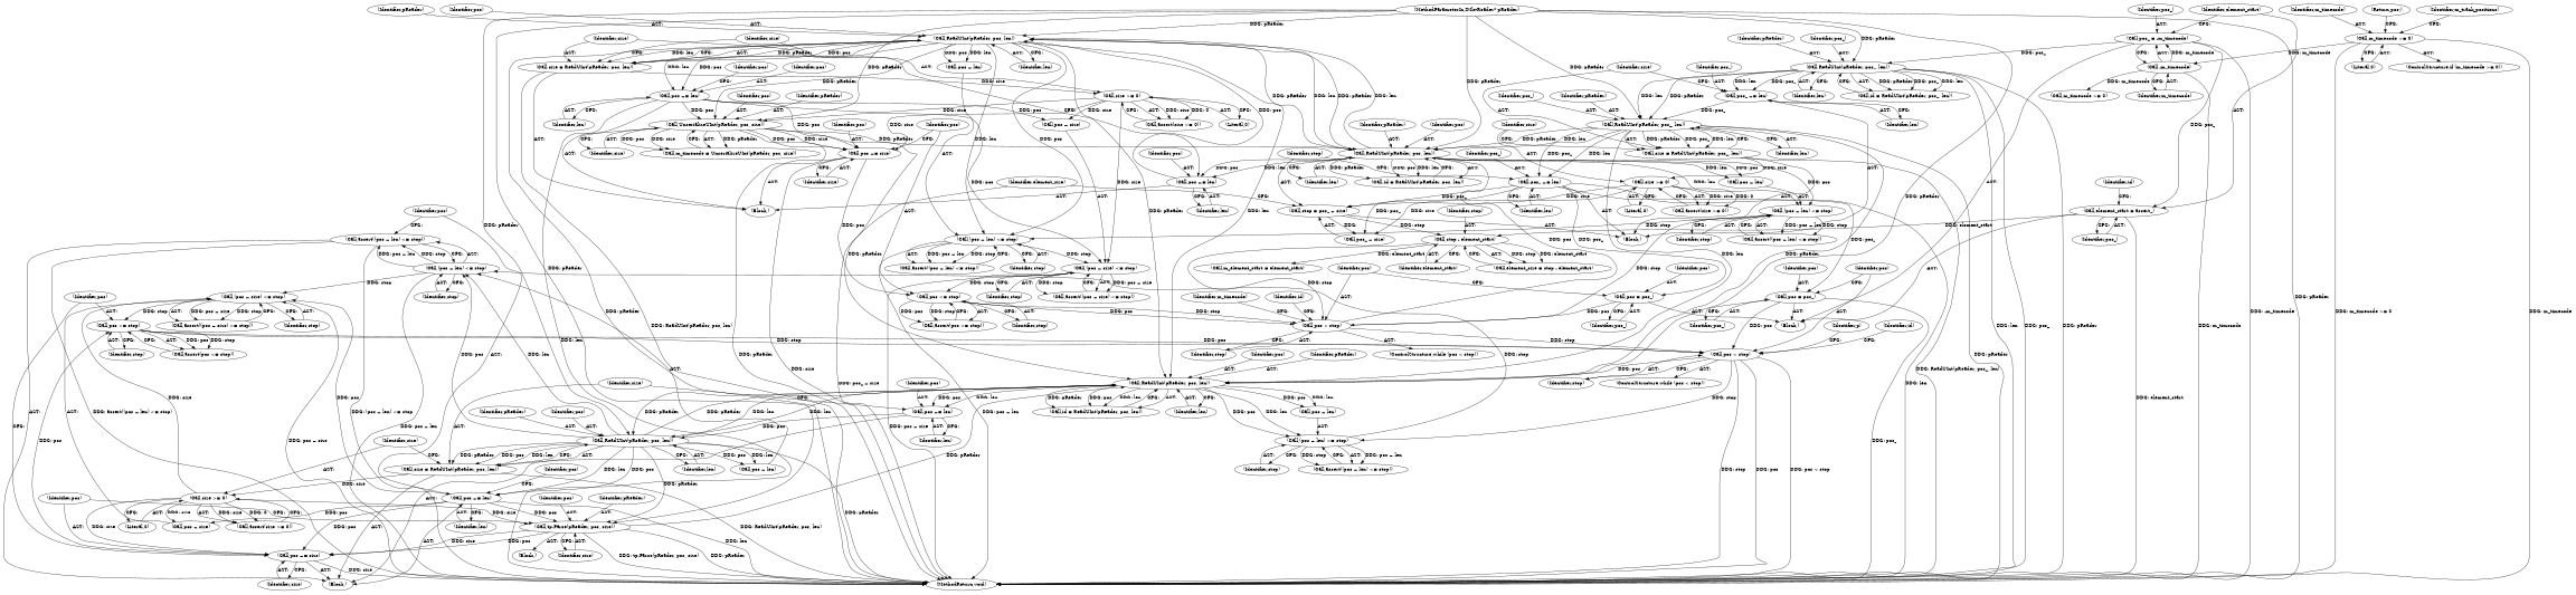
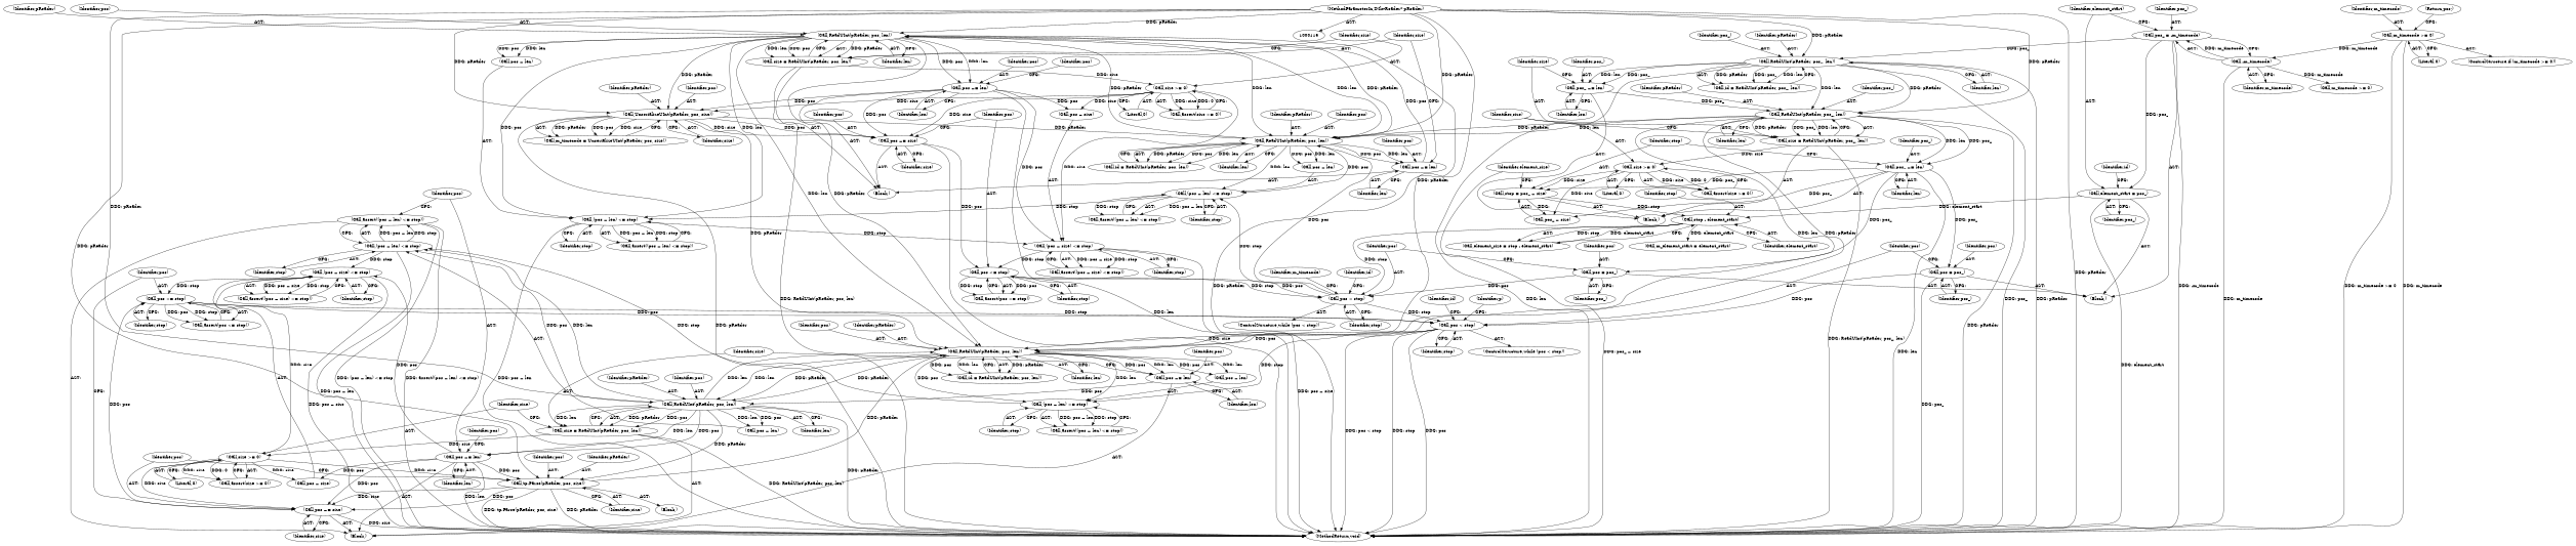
  digraph {
    n1 [label="(Call,assert((pos + len) <= stop))"]
    n2 [label="(Call,(pos + len) <= stop)"]
    n3 [label="(Block,)"]
    n4 [label="(MethodReturn,void)"]
    n5 [label="(Call,(pos + size) <= stop)"]
    n6 [label="(Identifier,stop)"]
    n7 [label="(Call,pos <= stop)"]
    n8 [label="(Call,assert((pos + size) <= stop))"]
    n9 [label="(Identifier,stop)"]
    n10 [label="(Call,ReadUInt(pReader, pos, len))"]
    n11 [label="(Call,ReadUInt(pReader, pos, len))"]
    n12 [label="(Call,tp.Parse(pReader, pos, size))"]
    n13 [label="(Call,pos += len)"]
    n14 [label="(Call,size = ReadUInt(pReader, pos, len))"]
    n15 [label="(Identifier,len)"]
    n16 [label="(Call,pos + len)"]
    n17 [label="(Call,pos += len)"]
    n18 [label="(Call,(pos + len) <= stop)"]
    n19 [label="(Call,pos + len)"]
    n20 [label="(Call,id = ReadUInt(pReader, pos, len))"]
    n21 [label="(Identifier,len)"]
    n22 [label="(Call,pos += size)"]
    n23 [label="(Block,)"]
    n24 [label="(Identifier,size)"]
    n25 [label="(Call,pos + size)"]
    n26 [label="(Identifier,len)"]
    n27 [label="(Call,size >= 0)"]
    n28 [label="(Identifier,len)"]
    n29 [label="(Identifier,stop)"]
    n30 [label="(Call,assert((pos + len) <= stop))"]
    n31 [label="(Call,ReadUInt(pReader, pos, len))"]
    n32 [label="(Call,ReadUInt(pReader, pos, len))"]
    n33 [label="(Call,UnserializeUInt(pReader, pos, size))"]
    n34 [label="(Call,pos += len)"]
    n35 [label="(Call,size = ReadUInt(pReader, pos, len))"]
    n36 [label="(Call,(pos + len) <= stop)"]
    n37 [label="(Call,pos + len)"]
    n38 [label="(Identifier,len)"]
    n39 [label="(Call,(pos + len) <= stop)"]
    n40 [label="(Call,pos += len)"]
    n41 [label="(Call,id = ReadUInt(pReader, pos, len))"]
    n42 [label="(Identifier,len)"]
    n43 [label="(Call,pos + len)"]
    n44 [label="(Call,pos += size)"]
    n45 [label="(Call,m_timecode = UnserializeUInt(pReader, pos, size))"]
    n46 [label="(Identifier,size)"]
    n47 [label="(Call,(pos + size) <= stop)"]
    n48 [label="(Block,)"]
    n49 [label="(Call,pos + size)"]
    n50 [label="(Identifier,len)"]
    n51 [label="(Call,size >= 0)"]
    n52 [label="(Call,assert((pos + len) <= stop))"]
    n53 [label="(Identifier,stop)"]
    n54 [label="(Call,assert((pos + len) <= stop))"]
    n55 [label="(Identifier,stop)"]
    n56 [label="(Identifier,len)"]
    n57 [label="(Call,ReadUInt(pReader, pos_, len))"]
    n58 [label="(Call,pos_ += len)"]
    n59 [label="(Call,size = ReadUInt(pReader, pos_, len))"]
    n60 [label="(Identifier,len)"]
    n61 [label="(Block,)"]
    n62 [label="(Call,pos = pos_)"]
    n63 [label="(Call,stop = pos_ + size)"]
    n64 [label="(Call,pos = pos_)"]
    n65 [label="(Call,pos_ + size)"]
    n66 [label="(Identifier,len)"]
    n67 [label="(Call,size >= 0)"]
    n68 [label="(Call,ReadUInt(pReader, pos_, len))"]
    n69 [label="(Call,pos_ += len)"]
    n70 [label="(Identifier,len)"]
    n71 [label="(Call,id = ReadUInt(pReader, pos_, len))"]
    n72 [label="(Identifier,len)"]
    n73 [label="(MethodParameterIn,IMkvReader* pReader)"]
+   1000115
    n75 [label="(Call,pos_ = -m_timecode)"]
    n76 [label="(Call,-m_timecode)"]
-   n77 [label="(Call,element_start = assert_)"]
+   n77 [label="(Call,element_start = pos_)"]
    n78 [label="(Block,)"]
    n79 [label="(Call,m_timecode >= 0)"]
    n80 [label="(Identifier,m_timecode)"]
    n81 [label="(Call,stop - element_start)"]
    n82 [label="(Identifier,pos_)"]
    n83 [label="(Call,m_timecode >= 0)"]
    n84 [label="(Literal,0)"]
    n85 [label="(ControlStructure,if (m_timecode >= 0))"]
    n86 [label="(Call,pos <= stop)"]
    n87 [label="(Identifier,size)"]
    n88 [label="(Identifier,stop)"]
    n89 [label="(Call,assert((pos + size) <= stop))"]
    n90 [label="(Call,assert(size >= 0))"]
    n91 [label="(Literal,0)"]
    n92 [label="(Call,pos < stop)"]
    n93 [label="(Call,pos < stop)"]
    n94 [label="(Identifier,stop)"]
    n95 [label="(ControlStructure,while (pos < stop))"]
    n96 [label="(Identifier,stop)"]
    n97 [label="(ControlStructure,while (pos < stop))"]
    n98 [label="(Identifier,pos_)"]
    n99 [label="(Identifier,pos_)"]
    n100 [label="(Call,assert(pos <= stop))"]
    n101 [label="(Identifier,stop)"]
    n102 [label="(Call,element_size = stop - element_start)"]
    n103 [label="(Call,m_element_start = element_start)"]
    n104 [label="(Identifier,element_start)"]
    n105 [label="(Literal,0)"]
    n106 [label="(Call,assert(size >= 0))"]
    n107 [label="(Identifier,size)"]
    n108 [label="(Call,assert(size >= 0))"]
    n109 [label="(Literal,0)"]
    n110 [label="(Identifier,stop)"]
    n111 [label="(Call,assert(pos <= stop))"]
    n112 [label="(Identifier,p)"]
    n113 [label="(Identifier,pos)"]
    n114 [label="(Identifier,size)"]
    n115 [label="(Return,pos;)"]
    n116 [label="(Identifier,size)"]
    n117 [label="(Identifier,pos)"]
    n118 [label="(Identifier,size)"]
    n119 [label="(Identifier,size)"]
    n120 [label="(Identifier,pReader)"]
    n121 [label="(Identifier,pos)"]
    n122 [label="(Identifier,pos)"]
    n123 [label="(Identifier,pos)"]
    n124 [label="(Identifier,pos)"]
    n125 [label="(Identifier,pReader)"]
    n126 [label="(Identifier,pos_)"]
    n127 [label="(Identifier,id)"]
    n128 [label="(Identifier,stop)"]
    n129 [label="(Identifier,pos_)"]
    n130 [label="(Identifier,m_timecode)"]
    n131 [label="(Identifier,pReader)"]
    n132 [label="(Identifier,pos)"]
    n133 [label="(Identifier,pReader)"]
-   n134 [label="(Identifier,m_track_positions)"]
    n135 [label="(Identifier,id)"]
    n136 [label="(Identifier,pos)"]
    n137 [label="(Identifier,pos)"]
    n138 [label="(Identifier,pReader)"]
    n139 [label="(Identifier,size)"]
    n140 [label="(Identifier,size)"]
    n141 [label="(Identifier,pos)"]
    n142 [label="(Identifier,pos)"]
    n143 [label="(Identifier,m_timecode)"]
    n144 [label="(Identifier,pReader)"]
    n145 [label="(Identifier,pos_)"]
    n146 [label="(Identifier,element_start)"]
    n147 [label="(Identifier,stop)"]
    n148 [label="(Identifier,pos)"]
    n149 [label="(Identifier,pos)"]
    n150 [label="(Identifier,element_size)"]
    n151 [label="(Identifier,pReader)"]
    n152 [label="(Identifier,pos)"]
    n153 [label="(Identifier,pReader)"]
    n154 [label="(Identifier,pos)"]
    n155 [label="(Identifier,pos)"]
    n156 [label="(Identifier,pos)"]
    n157 [label="(Identifier,id)"]
    n158 [label="(Identifier,pos)"]
    n159 [label="(Identifier,pos_)"]
    n160 [label="(Identifier,pos)"]
    n161 [label="(Identifier,pos_)"]
    n162 [label="(Identifier,pos)"]
    n1 -> n2 [label="CFG: "]
    n1 -> n3 [label="AST: "]
    n1 -> n4 [label="DDG: (pos + len) <= stop"]
    n1 -> n4 [label="DDG: assert((pos + len) <= stop)"]
    n2 -> n1 [label="AST: "]
    n2 -> n1 [label="DDG: pos + len"]
    n2 -> n1 [label="DDG: stop"]
    n2 -> n4 [label="DDG: pos + len"]
    n2 -> n5 [label="DDG: stop"]
    n2 -> n6 [label="CFG: "]
    n5 -> n4 [label="DDG: pos + size"]
    n5 -> n7 [label="DDG: stop"]
    n5 -> n8 [label="AST: "]
    n5 -> n8 [label="DDG: pos + size"]
    n5 -> n8 [label="DDG: stop"]
    n5 -> n9 [label="CFG: "]
    n6 -> n2 [label="AST: "]
    n7 -> n93 [label="DDG: pos"]
    n7 -> n93 [label="DDG: stop"]
    n7 -> n110 [label="CFG: "]
    n7 -> n111 [label="AST: "]
    n7 -> n111 [label="DDG: pos"]
    n7 -> n111 [label="DDG: stop"]
    n8 -> n5 [label="CFG: "]
    n9 -> n5 [label="AST: "]
    n10 -> n2 [label="DDG: pos"]
    n10 -> n2 [label="DDG: len"]
    n10 -> n4 [label="DDG: pReader"]
    n10 -> n11 [label="DDG: pReader"]
    n10 -> n11 [label="DDG: len"]
    n10 -> n12 [label="DDG: pReader"]
    n10 -> n13 [label="DDG: len"]
    n10 -> n13 [label="DDG: pos"]
    n10 -> n14 [label="AST: "]
    n10 -> n14 [label="DDG: pReader"]
    n10 -> n14 [label="DDG: pos"]
    n10 -> n14 [label="DDG: len"]
    n10 -> n15 [label="CFG: "]
    n10 -> n16 [label="DDG: pos"]
    n10 -> n16 [label="DDG: len"]
    n11 -> n10 [label="DDG: pReader"]
    n11 -> n10 [label="DDG: len"]
    n11 -> n17 [label="DDG: len"]
    n11 -> n17 [label="DDG: pos"]
    n11 -> n18 [label="DDG: pos"]
    n11 -> n18 [label="DDG: len"]
    n11 -> n19 [label="DDG: pos"]
    n11 -> n19 [label="DDG: len"]
    n11 -> n20 [label="AST: "]
    n11 -> n20 [label="DDG: pReader"]
    n11 -> n20 [label="DDG: pos"]
    n11 -> n20 [label="DDG: len"]
    n11 -> n21 [label="CFG: "]
    n12 -> n4 [label="DDG: tp.Parse(pReader, pos, size)"]
    n12 -> n4 [label="DDG: pReader"]
    n12 -> n11 [label="DDG: pReader"]
    n12 -> n22 [label="DDG: size"]
    n12 -> n22 [label="DDG: pos"]
    n12 -> n23 [label="AST: "]
    n12 -> n24 [label="CFG: "]
    n13 -> n3 [label="AST: "]
    n13 -> n4 [label="DDG: len"]
    n13 -> n5 [label="DDG: pos"]
    n13 -> n12 [label="DDG: pos"]
    n13 -> n22 [label="DDG: pos"]
    n13 -> n25 [label="DDG: pos"]
    n13 -> n26 [label="CFG: "]
    n14 -> n3 [label="AST: "]
    n14 -> n4 [label="DDG: ReadUInt(pReader, pos, len)"]
    n14 -> n10 [label="CFG: "]
    n14 -> n27 [label="DDG: size"]
    n15 -> n10 [label="AST: "]
    n16 -> n2 [label="AST: "]
    n17 -> n3 [label="AST: "]
    n17 -> n10 [label="DDG: pos"]
    n17 -> n28 [label="CFG: "]
    n18 -> n2 [label="DDG: stop"]
    n18 -> n29 [label="CFG: "]
    n18 -> n30 [label="AST: "]
    n18 -> n30 [label="DDG: pos + len"]
    n18 -> n30 [label="DDG: stop"]
    n19 -> n18 [label="AST: "]
    n20 -> n11 [label="CFG: "]
    n21 -> n11 [label="AST: "]
    n22 -> n3 [label="AST: "]
    n22 -> n4 [label="DDG: size"]
    n22 -> n7 [label="DDG: pos"]
    n22 -> n107 [label="CFG: "]
    n24 -> n12 [label="AST: "]
    n25 -> n5 [label="AST: "]
    n26 -> n13 [label="AST: "]
    n27 -> n5 [label="DDG: size"]
    n27 -> n12 [label="DDG: size"]
    n27 -> n22 [label="DDG: size"]
    n27 -> n25 [label="DDG: size"]
    n27 -> n108 [label="AST: "]
    n27 -> n108 [label="DDG: size"]
    n27 -> n108 [label="DDG: 0"]
    n27 -> n109 [label="CFG: "]
    n28 -> n17 [label="AST: "]
    n29 -> n18 [label="AST: "]
    n30 -> n18 [label="CFG: "]
    n31 -> n4 [label="DDG: pReader"]
    n31 -> n11 [label="DDG: pReader"]
    n31 -> n11 [label="DDG: len"]
    n31 -> n32 [label="DDG: pReader"]
    n31 -> n32 [label="DDG: len"]
    n31 -> n33 [label="DDG: pReader"]
    n31 -> n34 [label="DDG: len"]
    n31 -> n34 [label="DDG: pos"]
    n31 -> n35 [label="AST: "]
    n31 -> n35 [label="DDG: pReader"]
    n31 -> n35 [label="DDG: pos"]
    n31 -> n35 [label="DDG: len"]
    n31 -> n36 [label="DDG: pos"]
    n31 -> n36 [label="DDG: len"]
    n31 -> n37 [label="DDG: pos"]
    n31 -> n37 [label="DDG: len"]
    n31 -> n38 [label="CFG: "]
    n32 -> n31 [label="DDG: pReader"]
    n32 -> n31 [label="DDG: len"]
    n32 -> n39 [label="DDG: pos"]
    n32 -> n39 [label="DDG: len"]
    n32 -> n40 [label="DDG: len"]
    n32 -> n40 [label="DDG: pos"]
    n32 -> n41 [label="AST: "]
    n32 -> n41 [label="DDG: pReader"]
    n32 -> n41 [label="DDG: pos"]
    n32 -> n41 [label="DDG: len"]
    n32 -> n42 [label="CFG: "]
    n32 -> n43 [label="DDG: pos"]
    n32 -> n43 [label="DDG: len"]
    n33 -> n4 [label="DDG: pReader"]
    n33 -> n11 [label="DDG: pReader"]
    n33 -> n32 [label="DDG: pReader"]
    n33 -> n44 [label="DDG: size"]
    n33 -> n44 [label="DDG: pos"]
    n33 -> n45 [label="AST: "]
    n33 -> n45 [label="DDG: pReader"]
    n33 -> n45 [label="DDG: pos"]
    n33 -> n45 [label="DDG: size"]
    n33 -> n46 [label="CFG: "]
    n34 -> n4 [label="DDG: len"]
    n34 -> n33 [label="DDG: pos"]
    n34 -> n44 [label="DDG: pos"]
    n34 -> n47 [label="DDG: pos"]
    n34 -> n48 [label="AST: "]
    n34 -> n49 [label="DDG: pos"]
    n34 -> n50 [label="CFG: "]
    n35 -> n4 [label="DDG: ReadUInt(pReader, pos, len)"]
    n35 -> n31 [label="CFG: "]
    n35 -> n48 [label="AST: "]
    n35 -> n51 [label="DDG: size"]
    n36 -> n4 [label="DDG: pos + len"]
    n36 -> n47 [label="DDG: stop"]
    n36 -> n52 [label="AST: "]
    n36 -> n52 [label="DDG: pos + len"]
    n36 -> n52 [label="DDG: stop"]
    n36 -> n53 [label="CFG: "]
    n37 -> n36 [label="AST: "]
    n38 -> n31 [label="AST: "]
    n39 -> n36 [label="DDG: stop"]
    n39 -> n54 [label="AST: "]
    n39 -> n54 [label="DDG: pos + len"]
    n39 -> n54 [label="DDG: stop"]
    n39 -> n55 [label="CFG: "]
    n40 -> n31 [label="DDG: pos"]
    n40 -> n48 [label="AST: "]
    n40 -> n56 [label="CFG: "]
    n41 -> n32 [label="CFG: "]
    n42 -> n32 [label="AST: "]
    n43 -> n39 [label="AST: "]
    n44 -> n4 [label="DDG: size"]
    n44 -> n48 [label="AST: "]
    n44 -> n86 [label="DDG: pos"]
    n44 -> n87 [label="CFG: "]
    n45 -> n33 [label="CFG: "]
    n46 -> n33 [label="AST: "]
    n47 -> n4 [label="DDG: pos + size"]
    n47 -> n86 [label="DDG: stop"]
    n47 -> n88 [label="CFG: "]
    n47 -> n89 [label="AST: "]
    n47 -> n89 [label="DDG: pos + size"]
    n47 -> n89 [label="DDG: stop"]
    n49 -> n47 [label="AST: "]
    n50 -> n34 [label="AST: "]
    n51 -> n33 [label="DDG: size"]
    n51 -> n44 [label="DDG: size"]
    n51 -> n47 [label="DDG: size"]
    n51 -> n49 [label="DDG: size"]
    n51 -> n90 [label="AST: "]
    n51 -> n90 [label="DDG: size"]
    n51 -> n90 [label="DDG: 0"]
    n51 -> n91 [label="CFG: "]
    n52 -> n36 [label="CFG: "]
    n53 -> n36 [label="AST: "]
    n54 -> n39 [label="CFG: "]
    n55 -> n39 [label="AST: "]
    n56 -> n40 [label="AST: "]
    n57 -> n4 [label="DDG: pReader"]
    n57 -> n11 [label="DDG: pReader"]
    n57 -> n11 [label="DDG: len"]
    n57 -> n32 [label="DDG: pReader"]
    n57 -> n32 [label="DDG: len"]
    n57 -> n58 [label="DDG: len"]
    n57 -> n58 [label="DDG: pos_"]
    n57 -> n59 [label="AST: "]
    n57 -> n59 [label="DDG: pReader"]
    n57 -> n59 [label="DDG: pos_"]
    n57 -> n59 [label="DDG: len"]
    n57 -> n60 [label="CFG: "]
    n58 -> n4 [label="DDG: len"]
    n58 -> n61 [label="AST: "]
    n58 -> n62 [label="DDG: pos_"]
    n58 -> n63 [label="DDG: pos_"]
    n58 -> n64 [label="DDG: pos_"]
    n58 -> n65 [label="DDG: pos_"]
    n58 -> n66 [label="CFG: "]
    n59 -> n4 [label="DDG: ReadUInt(pReader, pos_, len)"]
    n59 -> n57 [label="CFG: "]
    n59 -> n61 [label="AST: "]
    n59 -> n67 [label="DDG: size"]
    n60 -> n57 [label="AST: "]
    n62 -> n78 [label="AST: "]
    n62 -> n92 [label="DDG: pos"]
    n62 -> n98 [label="CFG: "]
    n63 -> n61 [label="AST: "]
    n63 -> n65 [label="DDG: "]
    n63 -> n81 [label="DDG: stop"]
    n64 -> n4 [label="DDG: pos_"]
    n64 -> n78 [label="AST: "]
    n64 -> n93 [label="DDG: pos"]
    n64 -> n99 [label="CFG: "]
    n65 -> n63 [label="AST: "]
    n66 -> n58 [label="AST: "]
    n67 -> n63 [label="DDG: size"]
    n67 -> n65 [label="DDG: size"]
    n67 -> n105 [label="CFG: "]
    n67 -> n106 [label="AST: "]
    n67 -> n106 [label="DDG: size"]
    n67 -> n106 [label="DDG: 0"]
    n68 -> n4 [label="DDG: len"]
    n68 -> n4 [label="DDG: pos_"]
    n68 -> n4 [label="DDG: pReader"]
    n68 -> n57 [label="DDG: pReader"]
    n68 -> n57 [label="DDG: len"]
    n68 -> n69 [label="DDG: len"]
    n68 -> n69 [label="DDG: pos_"]
    n68 -> n70 [label="CFG: "]
    n68 -> n71 [label="AST: "]
    n68 -> n71 [label="DDG: pReader"]
    n68 -> n71 [label="DDG: pos_"]
    n68 -> n71 [label="DDG: len"]
    n69 -> n57 [label="DDG: pos_"]
    n69 -> n61 [label="AST: "]
    n69 -> n72 [label="CFG: "]
    n70 -> n68 [label="AST: "]
    n71 -> n68 [label="CFG: "]
    n72 -> n69 [label="AST: "]
    n73 -> n4 [label="DDG: pReader"]
    n73 -> n10 [label="DDG: pReader"]
    n73 -> n11 [label="DDG: pReader"]
    n73 -> n12 [label="DDG: pReader"]
    n73 -> n31 [label="DDG: pReader"]
    n73 -> n32 [label="DDG: pReader"]
    n73 -> n33 [label="DDG: pReader"]
    n73 -> n57 [label="DDG: pReader"]
    n73 -> n68 [label="DDG: pReader"]
+   n73 -> 1000115 [label="AST: "]
    n75 -> n4 [label="DDG: -m_timecode"]
    n75 -> n68 [label="DDG: pos_"]
    n75 -> n76 [label="CFG: "]
    n75 -> n77 [label="DDG: pos_"]
    n75 -> n78 [label="AST: "]
    n76 -> n4 [label="DDG: m_timecode"]
    n76 -> n75 [label="AST: "]
    n76 -> n75 [label="DDG: m_timecode"]
    n76 -> n79 [label="DDG: m_timecode"]
    n76 -> n80 [label="CFG: "]
    n77 -> n4 [label="DDG: element_start"]
    n77 -> n78 [label="AST: "]
    n77 -> n81 [label="DDG: element_start"]
    n77 -> n82 [label="CFG: "]
    n80 -> n76 [label="AST: "]
    n81 -> n92 [label="DDG: stop"]
    n81 -> n102 [label="AST: "]
    n81 -> n102 [label="DDG: stop"]
    n81 -> n102 [label="DDG: element_start"]
    n81 -> n103 [label="DDG: element_start"]
    n81 -> n104 [label="CFG: "]
    n82 -> n77 [label="AST: "]
    n83 -> n4 [label="DDG: m_timecode"]
    n83 -> n4 [label="DDG: m_timecode >= 0"]
    n83 -> n76 [label="DDG: m_timecode"]
    n83 -> n84 [label="CFG: "]
    n83 -> n85 [label="AST: "]
    n84 -> n83 [label="AST: "]
    n86 -> n92 [label="DDG: pos"]
    n86 -> n92 [label="DDG: stop"]
    n86 -> n100 [label="AST: "]
    n86 -> n100 [label="DDG: pos"]
    n86 -> n100 [label="DDG: stop"]
    n86 -> n101 [label="CFG: "]
    n87 -> n44 [label="AST: "]
    n88 -> n47 [label="AST: "]
    n89 -> n47 [label="CFG: "]
    n90 -> n51 [label="CFG: "]
    n91 -> n51 [label="AST: "]
    n92 -> n32 [label="DDG: pos"]
    n92 -> n39 [label="DDG: stop"]
    n92 -> n93 [label="DDG: stop"]
    n92 -> n94 [label="CFG: "]
    n92 -> n95 [label="AST: "]
    n93 -> n4 [label="DDG: pos < stop"]
    n93 -> n4 [label="DDG: stop"]
    n93 -> n4 [label="DDG: pos"]
    n93 -> n11 [label="DDG: pos"]
    n93 -> n18 [label="DDG: stop"]
    n93 -> n96 [label="CFG: "]
    n93 -> n97 [label="AST: "]
    n94 -> n92 [label="AST: "]
    n96 -> n93 [label="AST: "]
    n98 -> n62 [label="AST: "]
    n99 -> n64 [label="AST: "]
    n100 -> n86 [label="CFG: "]
    n101 -> n86 [label="AST: "]
    n102 -> n81 [label="CFG: "]
    n104 -> n81 [label="AST: "]
    n105 -> n67 [label="AST: "]
    n106 -> n67 [label="CFG: "]
    n107 -> n22 [label="AST: "]
    n108 -> n27 [label="CFG: "]
    n109 -> n27 [label="AST: "]
    n110 -> n7 [label="AST: "]
    n111 -> n7 [label="CFG: "]
    n112 -> n93 [label="CFG: "]
    n113 -> n33 [label="AST: "]
    n114 -> n14 [label="AST: "]
    n114 -> n17 [label="CFG: "]
    n115 -> n83 [label="CFG: "]
    n116 -> n35 [label="AST: "]
    n116 -> n40 [label="CFG: "]
    n117 -> n40 [label="AST: "]
    n118 -> n14 [label="CFG: "]
    n118 -> n27 [label="AST: "]
    n119 -> n35 [label="CFG: "]
    n119 -> n51 [label="AST: "]
    n120 -> n10 [label="AST: "]
    n121 -> n34 [label="CFG: "]
    n122 -> n31 [label="AST: "]
    n123 -> n62 [label="CFG: "]
    n123 -> n92 [label="AST: "]
    n124 -> n12 [label="AST: "]
    n125 -> n68 [label="AST: "]
    n126 -> n68 [label="AST: "]
    n127 -> n77 [label="CFG: "]
    n128 -> n58 [label="CFG: "]
    n128 -> n63 [label="AST: "]
    n129 -> n75 [label="AST: "]
    n130 -> n92 [label="CFG: "]
    n131 -> n33 [label="AST: "]
    n132 -> n11 [label="AST: "]
    n133 -> n12 [label="AST: "]
-   n134 -> n83 [label="CFG: "]
    n135 -> n93 [label="CFG: "]
    n136 -> n13 [label="CFG: "]
    n137 -> n7 [label="AST: "]
    n137 -> n22 [label="CFG: "]
    n138 -> n31 [label="AST: "]
    n139 -> n59 [label="AST: "]
    n139 -> n69 [label="CFG: "]
    n140 -> n59 [label="CFG: "]
    n140 -> n67 [label="AST: "]
    n141 -> n34 [label="AST: "]
    n142 -> n44 [label="AST: "]
    n143 -> n83 [label="AST: "]
    n144 -> n57 [label="AST: "]
    n145 -> n69 [label="AST: "]
    n146 -> n75 [label="CFG: "]
    n146 -> n77 [label="AST: "]
    n147 -> n81 [label="AST: "]
    n148 -> n1 [label="CFG: "]
    n148 -> n13 [label="AST: "]
    n149 -> n12 [label="CFG: "]
    n149 -> n22 [label="AST: "]
    n150 -> n4 [label="DDG: pos_ + size"]
    n150 -> n63 [label="CFG: "]
    n151 -> n11 [label="AST: "]
    n152 -> n10 [label="AST: "]
    n153 -> n32 [label="AST: "]
    n154 -> n44 [label="CFG: "]
    n154 -> n86 [label="AST: "]
    n155 -> n17 [label="AST: "]
    n156 -> n32 [label="AST: "]
    n157 -> n92 [label="CFG: "]
    n158 -> n64 [label="AST: "]
    n159 -> n58 [label="AST: "]
    n160 -> n62 [label="AST: "]
    n161 -> n57 [label="AST: "]
    n162 -> n64 [label="CFG: "]
    n162 -> n93 [label="AST: "]
  }
